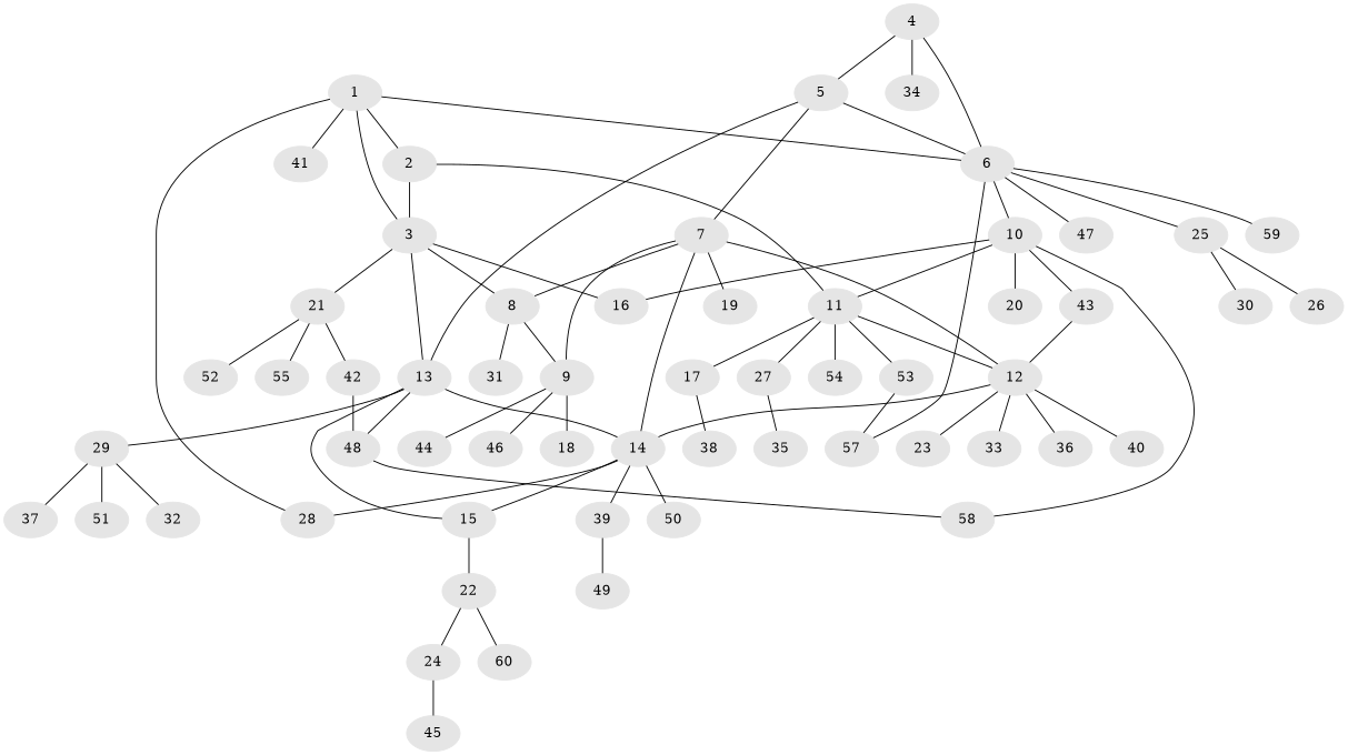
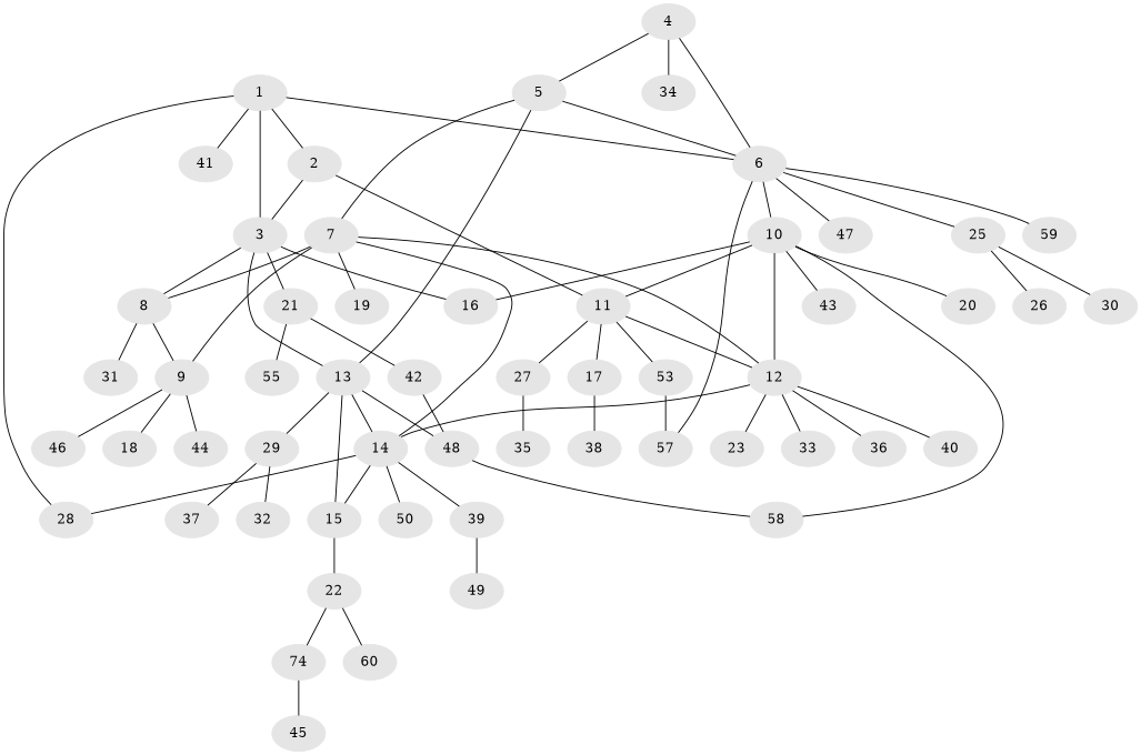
  graph {
    node [color=gray90 style=filled]
    1
    2
    3
    6
    28
    41
    11
    8
    13
    16
    21
    10
    25
    47
    57
    59
    12
    17
    27
    53
-   54
    9
    31
    14
    15
    29
    48
    42
-   52
    55
    4
    5
    34
    7
    19
    20
    43
    58
    26
    30
    18
    44
    46
    23
    33
    36
    40
    39
    50
    38
    35
    22
    32
    37
-   51
    49
-   24
+   24 [label=74]
    60
    45
    1 -- 2
    1 -- 3
    1 -- 6
    1 -- 28
    1 -- 41
    2 -- 3
    2 -- 11
    3 -- 8
    3 -- 13
    3 -- 16
    3 -- 21
    6 -- 10
    6 -- 25
    6 -- 47
    6 -- 57
    6 -- 59
    11 -- 12
    11 -- 17
    11 -- 27
    11 -- 53
-   11 -- 54
    8 -- 9
    8 -- 31
    13 -- 14
    13 -- 15
    13 -- 29
    13 -- 48
    21 -- 42
-   21 -- 52
    21 -- 55
    10 -- 11
    10 -- 16
-   43 -- 12
+   10 -- 12
    10 -- 20
    10 -- 43
    10 -- 58
    25 -- 26
    25 -- 30
    12 -- 14
    12 -- 23
    12 -- 33
    12 -- 36
    12 -- 40
    17 -- 38
    27 -- 35
    53 -- 57
    9 -- 18
    9 -- 44
    9 -- 46
    14 -- 28
    14 -- 15
    14 -- 39
    14 -- 50
    15 -- 22
    29 -- 32
    29 -- 37
-   29 -- 51
    48 -- 58
    42 -- 48
    4 -- 6
    4 -- 5
    4 -- 34
    5 -- 6
    5 -- 13
    5 -- 7
    7 -- 8
    7 -- 12
    7 -- 9
    7 -- 14
    7 -- 19
    39 -- 49
    22 -- 24
    22 -- 60
    24 -- 45
  }
